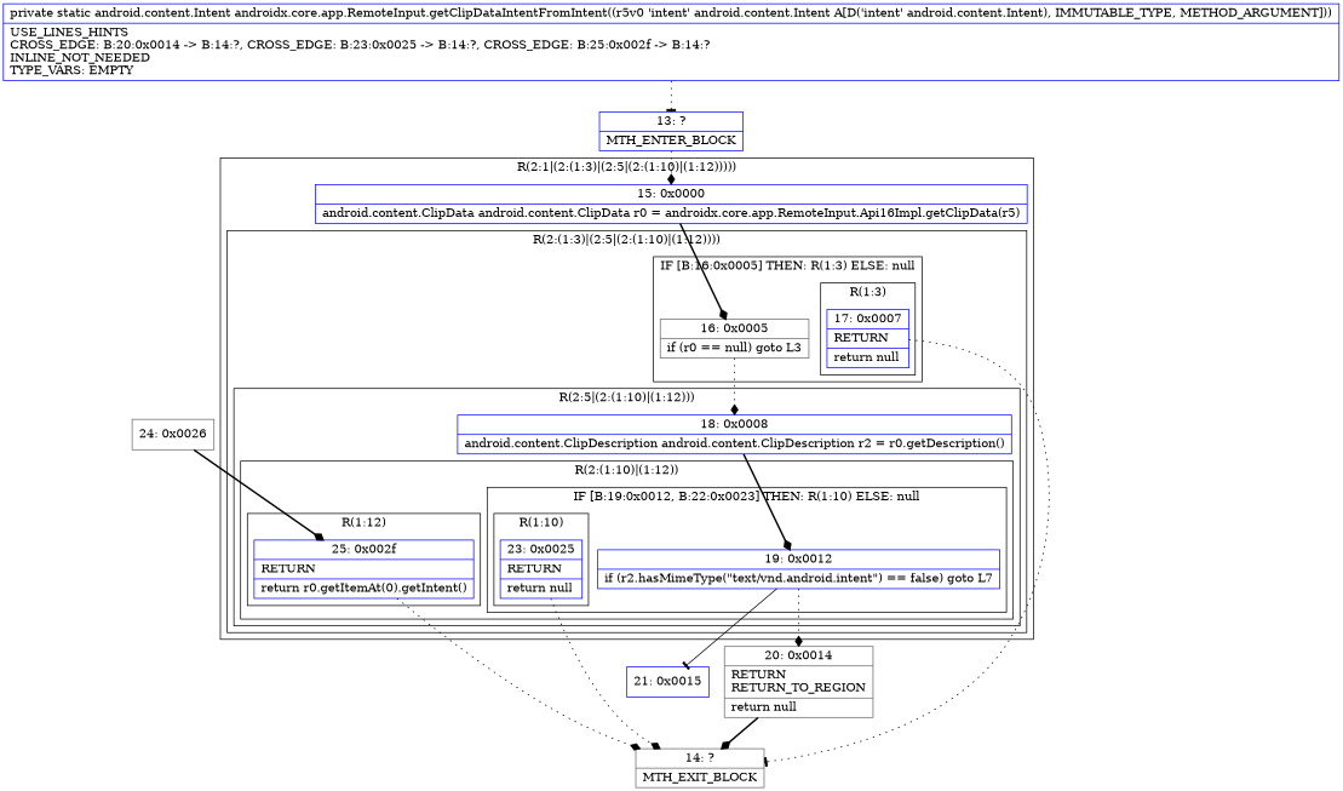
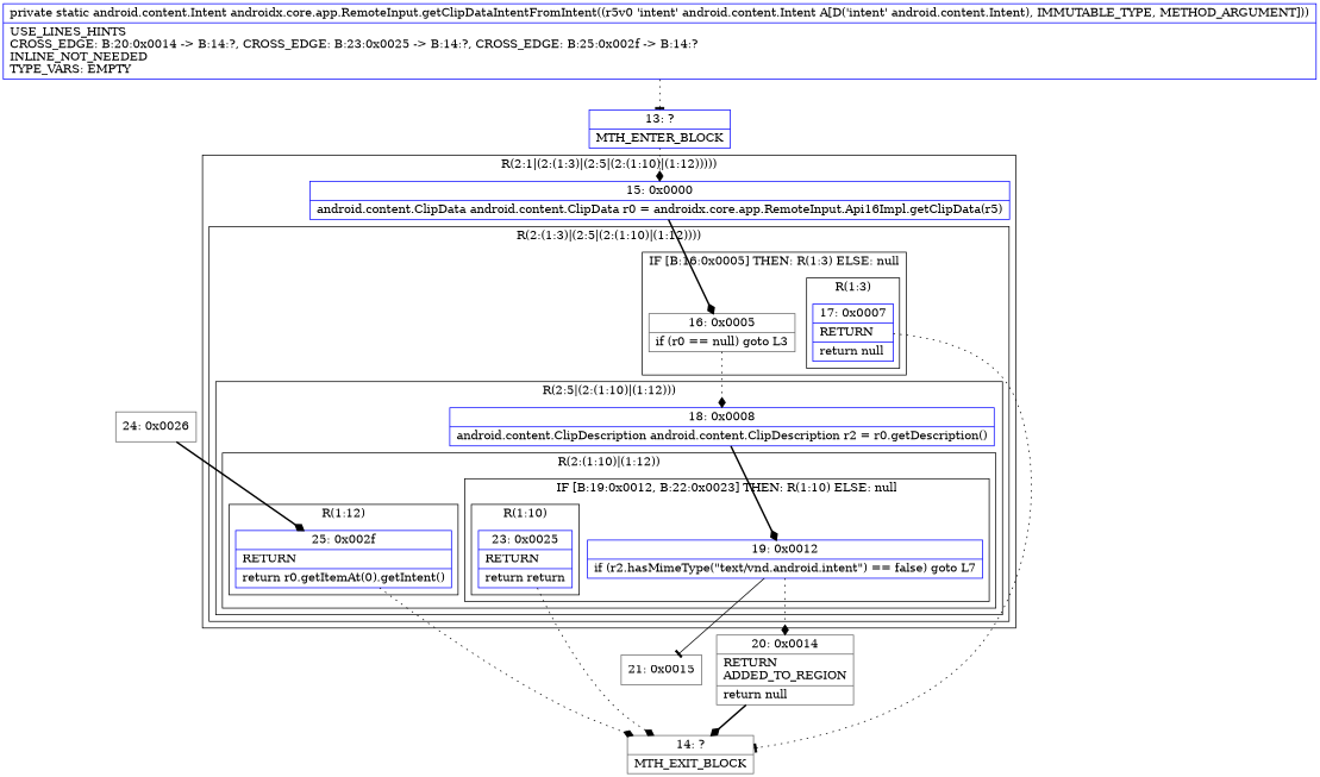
  digraph {
    node [color=blue shape=record]
    edge [arrowhead=diamond style=dotted]
    n1 [label="{17\:\ 0x0007|RETURN\l|return null\l}"]
    n2 [color=gray40 label="{16\:\ 0x0005|if (r0 == null) goto L3\l}"]
-   n3 [label="{23\:\ 0x0025|RETURN\l|return null\l}"]
+   n3 [label="{23\:\ 0x0025|RETURN\l|return return\l}"]
    n4 [label="{19\:\ 0x0012|if (r2.hasMimeType(\"text\/vnd.android.intent\") == false) goto L7\l}"]
    n5 [label="{25\:\ 0x002f|RETURN\l|return r0.getItemAt(0).getIntent()\l}"]
    n6 [label="{18\:\ 0x0008|android.content.ClipDescription android.content.ClipDescription r2 = r0.getDescription()\l}"]
    n7 [label="{15\:\ 0x0000|android.content.ClipData android.content.ClipData r0 = androidx.core.app.RemoteInput.Api16Impl.getClipData(r5)\l}"]
    n8 [color=gray40 label="{14\:\ ?|MTH_EXIT_BLOCK\l}"]
-   n9 [color=gray40 label="{20\:\ 0x0014|RETURN\lRETURN_TO_REGION\l|return null\l}"]
-   n10 [label="{21\:\ 0x0015}"]
+   n9 [color=gray40 label="{20\:\ 0x0014|RETURN\lADDED_TO_REGION\l|return null\l}"]
+   n10 [color=gray40 label="{21\:\ 0x0015}"]
    n11 [color=gray40 label="{24\:\ 0x0026}"]
    n12 [label="{13\:\ ?|MTH_ENTER_BLOCK\l}"]
    n13 [label="{private static android.content.Intent androidx.core.app.RemoteInput.getClipDataIntentFromIntent((r5v0 'intent' android.content.Intent A[D('intent' android.content.Intent), IMMUTABLE_TYPE, METHOD_ARGUMENT]))  | USE_LINES_HINTS\lCROSS_EDGE: B:20:0x0014 \-\> B:14:?, CROSS_EDGE: B:23:0x0025 \-\> B:14:?, CROSS_EDGE: B:25:0x002f \-\> B:14:?\lINLINE_NOT_NEEDED\lTYPE_VARS: EMPTY\l}"]
    subgraph cluster_1 {
      label="R(2:1|(2:(1:3)|(2:5|(2:(1:10)|(1:12)))))"
      n7
      subgraph cluster_2 {
        label="R(2:(1:3)|(2:5|(2:(1:10)|(1:12))))"
        subgraph cluster_3 {
          label="IF [B:16:0x0005] THEN: R(1:3) ELSE: null"
          n2
          subgraph cluster_4 {
            label="R(1:3)"
            n1
          }
        }
        subgraph cluster_5 {
          label="R(2:5|(2:(1:10)|(1:12)))"
          n6
          subgraph cluster_6 {
            label="R(2:(1:10)|(1:12))"
            subgraph cluster_7 {
              label="IF [B:19:0x0012, B:22:0x0023] THEN: R(1:10) ELSE: null"
              n4
              subgraph cluster_8 {
                label="R(1:10)"
                n3
              }
            }
            subgraph cluster_9 {
              label="R(1:12)"
              n5
            }
          }
        }
      }
    }
    n1 -> n8 [arrowhead=tee]
    n2 -> n6
    n3 -> n8
    n4 -> n9
    n4 -> n10 [arrowhead=tee style=solid]
    n5 -> n8
    n6 -> n4 [style=bold]
    n7 -> n2 [style=bold]
    n9 -> n8 [style=bold]
    n11 -> n5 [style=bold]
    n12 -> n7
    n13 -> n12 [arrowhead=tee]
  }
